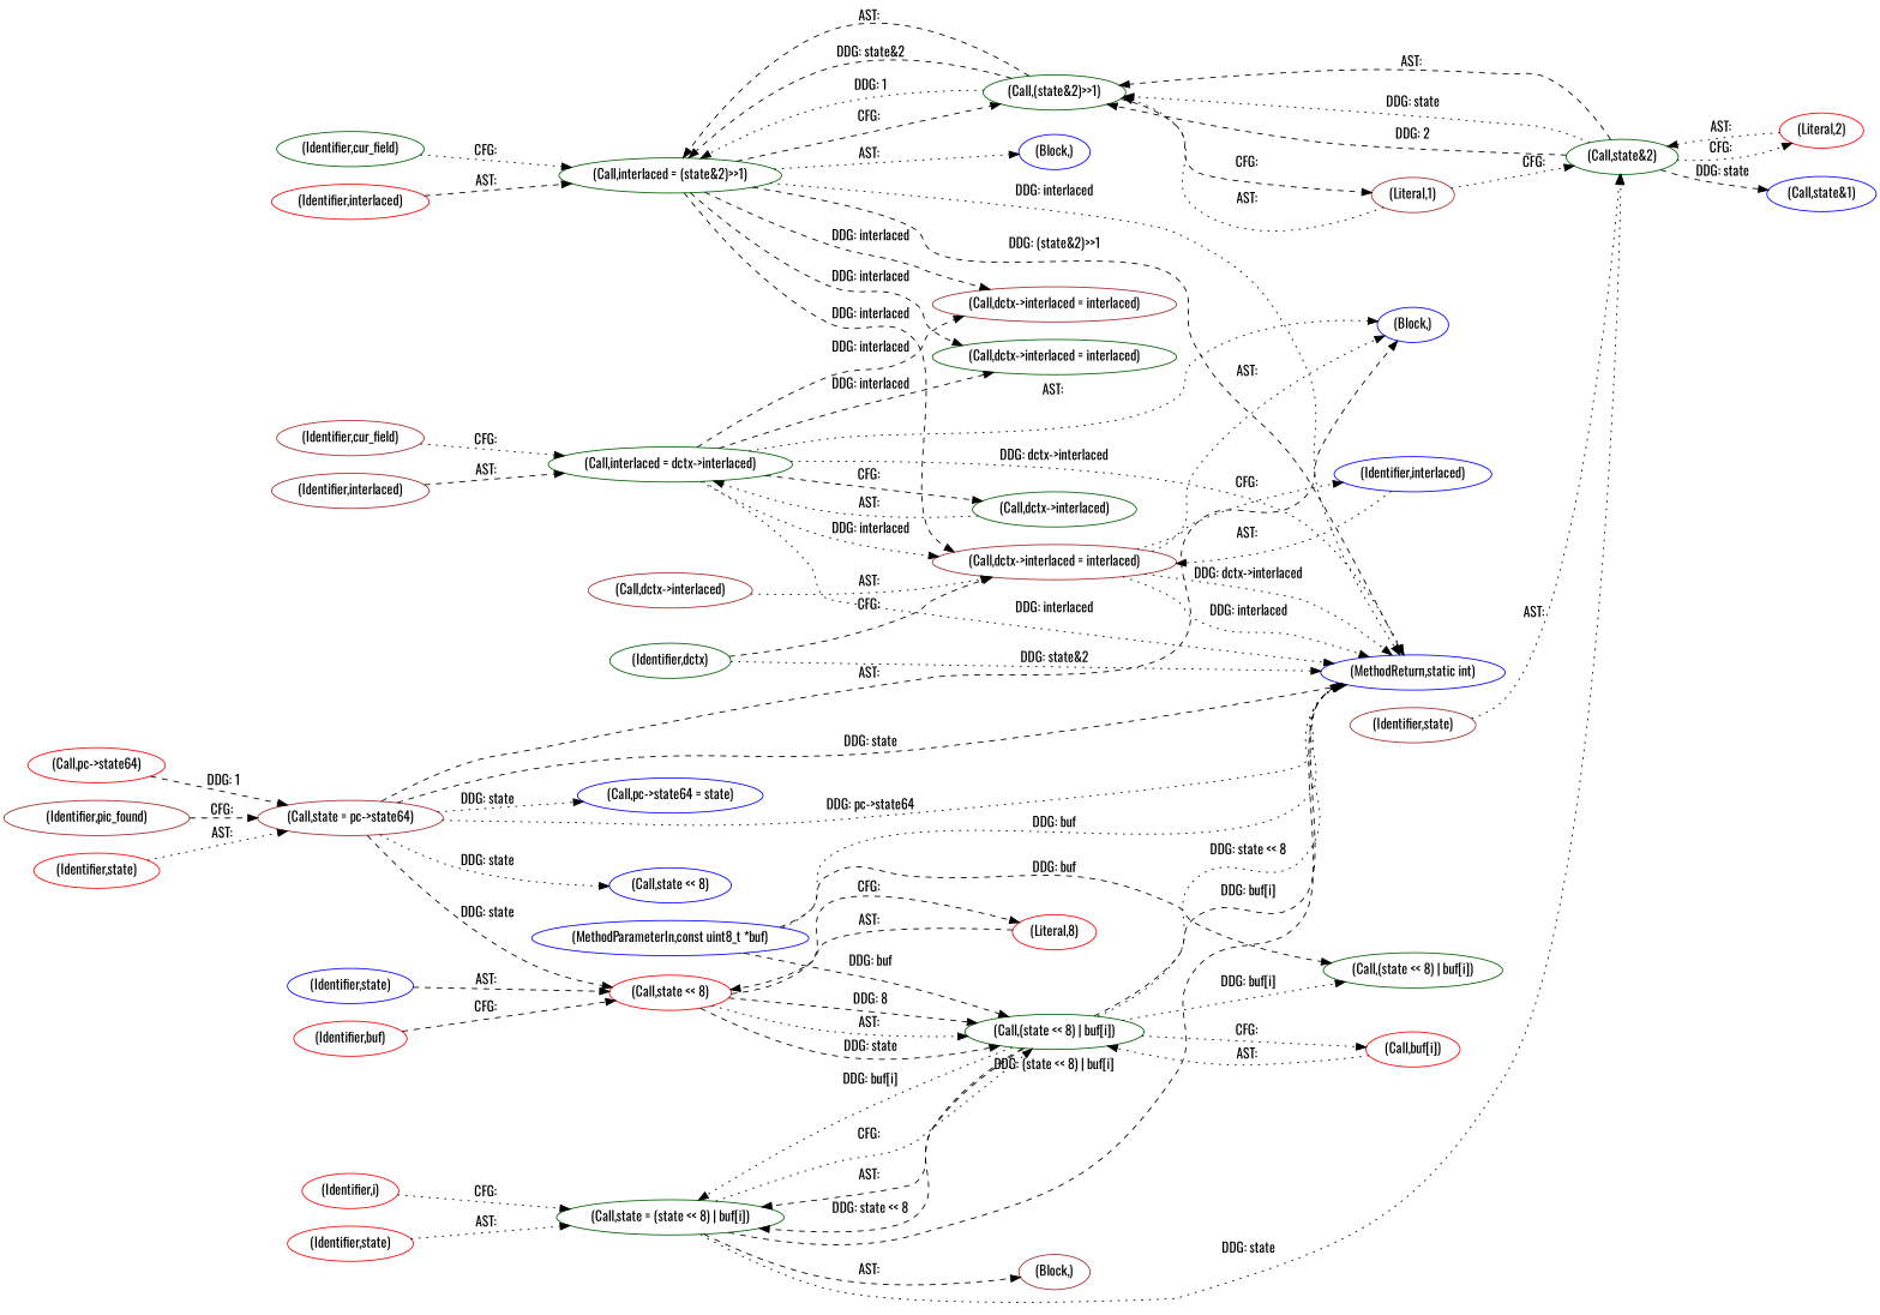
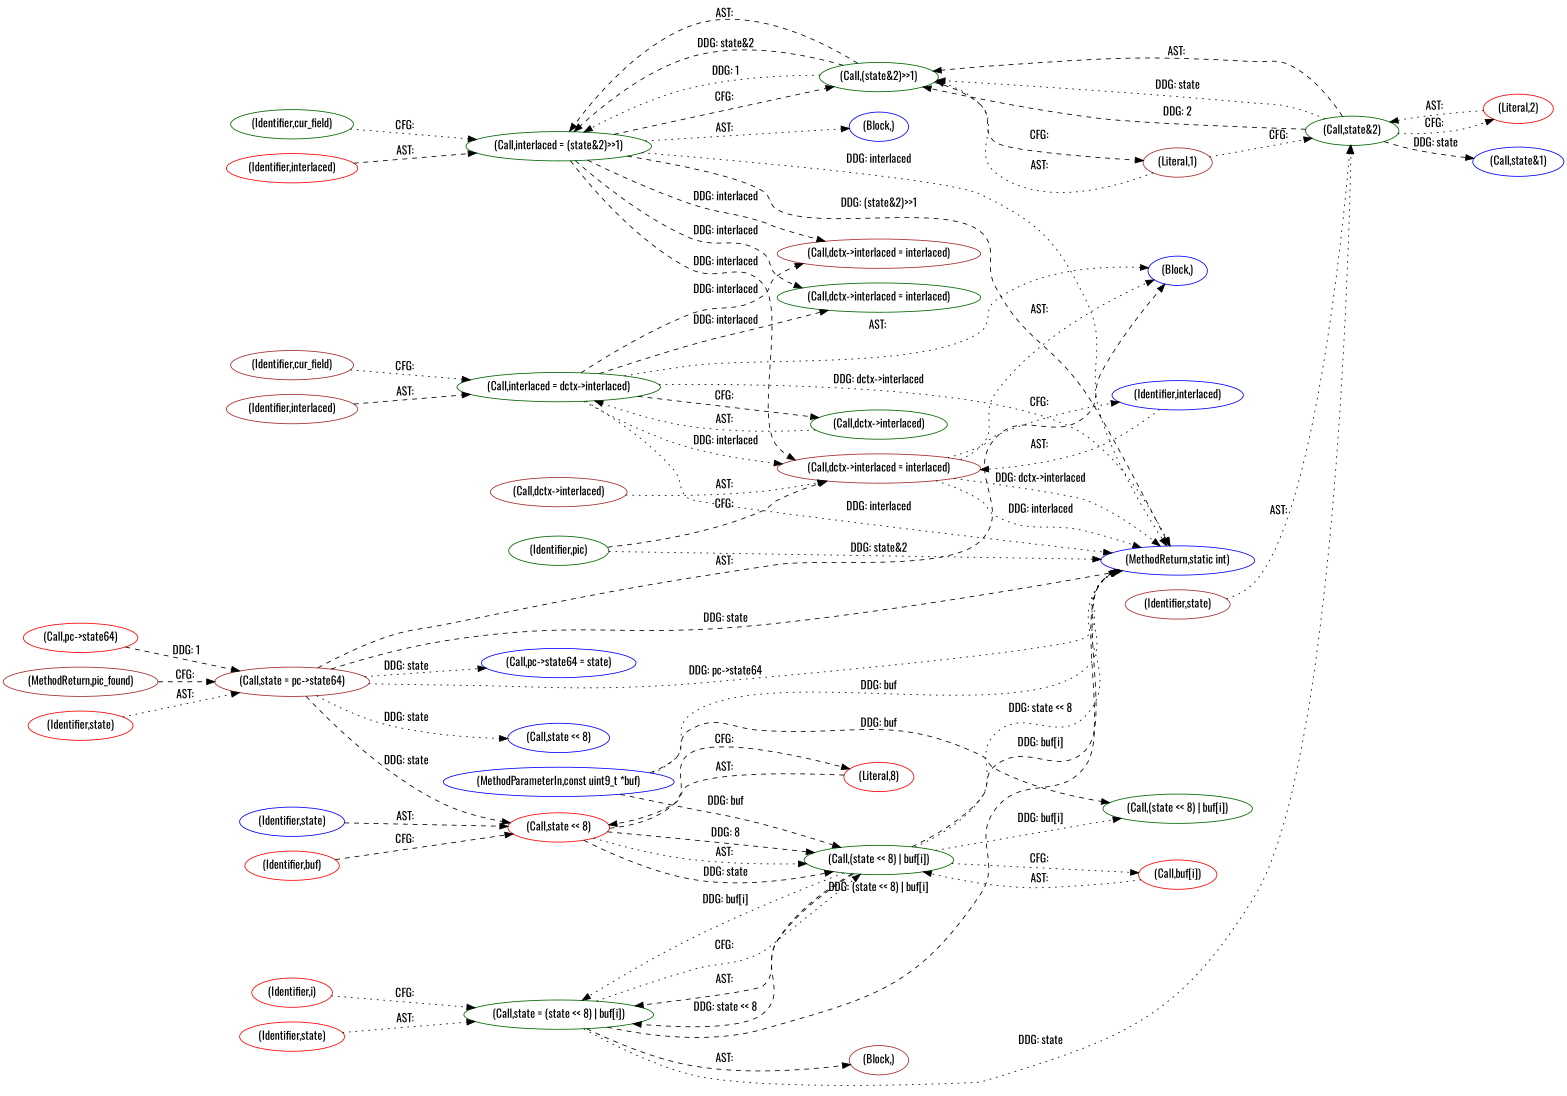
  digraph {
    fontname=Oswald
    rankdir=LR
    node [color=darkgreen fontname=Oswald]
    edge [fontname=Oswald style=dotted]
    n1 [color=brown label="(Call,dctx->interlaced = interlaced)"]
    n2 [color=blue label="(Identifier,interlaced)"]
    n3 [color=blue label="(MethodReturn,static int)"]
    n4 [color=blue label="(Block,)"]
    n5 [label="(Call,interlaced = (state&2)>>1)"]
    n6 [label="(Call,(state&2)>>1)"]
    n7 [color=blue label="(Block,)"]
    n8 [label="(Call,dctx->interlaced = interlaced)"]
    n9 [color=brown label="(Call,dctx->interlaced = interlaced)"]
    n10 [color=brown label="(Literal,1)"]
    n11 [label="(Call,state&2)"]
    n12 [color=red label="(Literal,2)"]
    n13 [color=blue label="(Call,state&1)"]
    n14 [label="(Call,state = (state << 8) | buf[i])"]
    n15 [label="(Call,(state << 8) | buf[i])"]
    n16 [color=brown label="(Block,)"]
    n17 [color=red label="(Call,buf[i])"]
    n18 [label="(Call,(state << 8) | buf[i])"]
    n19 [color=red label="(Call,state << 8)"]
    n20 [color=red label="(Literal,8)"]
    n21 [color=brown label="(Call,state = pc->state64)"]
    n22 [color=blue label="(Call,state << 8)"]
    n23 [color=blue label="(Call,pc->state64 = state)"]
    n24 [color=red label="(Call,pc->state64)"]
-   n25 [color=blue label="(MethodParameterIn,const uint8_t *buf)"]
+   n25 [color=blue label="(MethodParameterIn,const uint9_t *buf)"]
    n26 [label="(Call,interlaced = dctx->interlaced)"]
    n27 [label="(Call,dctx->interlaced)"]
    n28 [color=blue label="(Identifier,state)"]
    n29 [color=red label="(Identifier,i)"]
    n30 [color=brown label="(Call,dctx->interlaced)"]
-   n31 [label="(Identifier,dctx)"]
-   n32 [color=brown label="(Identifier,pic_found)"]
+   n31 [label="(Identifier,pic)"]
+   n32 [color=brown label="(MethodReturn,pic_found)"]
    n33 [color=brown label="(Identifier,state)"]
    n34 [color=red label="(Identifier,state)"]
    n35 [color=red label="(Identifier,buf)"]
    n36 [color=brown label="(Identifier,interlaced)"]
    n37 [label="(Identifier,cur_field)"]
    n38 [color=red label="(Identifier,state)"]
    n39 [color=brown label="(Identifier,cur_field)"]
    n40 [color=red label="(Identifier,interlaced)"]
    n1 -> n2 [label="CFG: "]
    n1 -> n3 [label="DDG: dctx->interlaced"]
    n1 -> n3 [label="DDG: interlaced"]
    n1 -> n4 [label="AST: "]
    n2 -> n1 [label="AST: "]
    n5 -> n1 [label="DDG: interlaced" style=dashed]
    n5 -> n3 [label="DDG: interlaced"]
    n5 -> n3 [label="DDG: (state&2)>>1" style=dashed]
    n5 -> n6 [label="CFG: " style=dashed]
    n5 -> n7 [label="AST: "]
    n5 -> n8 [label="DDG: interlaced" style=dashed]
    n5 -> n9 [label="DDG: interlaced" style=dashed]
    n6 -> n5 [label="AST: " style=dashed]
    n6 -> n5 [label="DDG: state&2" style=dashed]
    n6 -> n5 [label="DDG: 1"]
    n6 -> n10 [label="CFG: " style=dashed]
    n10 -> n6 [label="AST: "]
    n10 -> n11 [label="CFG: "]
    n11 -> n6 [label="AST: " style=dashed]
    n11 -> n6 [label="DDG: state"]
    n11 -> n6 [label="DDG: 2" style=dashed]
    n11 -> n12 [label="CFG: "]
    n11 -> n13 [label="DDG: state" style=dashed]
    n12 -> n11 [label="AST: "]
    n14 -> n3 [label="DDG: (state << 8) | buf[i]" style=dashed]
    n14 -> n11 [label="DDG: state"]
    n14 -> n15 [label="CFG: "]
    n14 -> n16 [label="AST: " style=dashed]
    n15 -> n3 [label="DDG: state << 8"]
    n15 -> n3 [label="DDG: buf[i]" style=dashed]
    n15 -> n14 [label="AST: " style=dashed]
    n15 -> n14 [label="DDG: state << 8" style=dashed]
    n15 -> n14 [label="DDG: buf[i]"]
    n15 -> n17 [label="CFG: "]
    n15 -> n18 [label="DDG: buf[i]"]
    n17 -> n15 [label="AST: "]
    n19 -> n15 [label="AST: "]
    n19 -> n15 [label="DDG: state" style=dashed]
    n19 -> n15 [label="DDG: 8" style=dashed]
    n19 -> n20 [label="CFG: " style=dashed]
    n20 -> n19 [label="AST: " style=dashed]
    n21 -> n3 [label="DDG: pc->state64"]
    n21 -> n3 [label="DDG: state" style=dashed]
    n21 -> n4 [label="AST: " style=dashed]
    n21 -> n19 [label="DDG: state" style=dashed]
    n21 -> n22 [label="DDG: state"]
    n21 -> n23 [label="DDG: state"]
    n24 -> n21 [label="DDG: 1" style=dashed]
    n25 -> n3 [label="DDG: buf"]
    n25 -> n15 [label="DDG: buf" style=dashed]
    n25 -> n18 [label="DDG: buf" style=dashed]
    n26 -> n1 [label="DDG: interlaced"]
    n26 -> n3 [label="DDG: interlaced"]
    n26 -> n3 [label="DDG: dctx->interlaced"]
    n26 -> n4 [label="AST: "]
    n26 -> n8 [label="DDG: interlaced" style=dashed]
    n26 -> n9 [label="DDG: interlaced" style=dashed]
    n26 -> n27 [label="CFG: " style=dashed]
    n27 -> n26 [label="AST: "]
    n28 -> n19 [label="AST: " style=dashed]
    n29 -> n14 [label="CFG: "]
    n30 -> n1 [label="AST: "]
    n31 -> n1 [label="CFG: " style=dashed]
    n31 -> n3 [label="DDG: state&2"]
    n32 -> n21 [label="CFG: " style=dashed]
    n33 -> n11 [label="AST: "]
    n34 -> n14 [label="AST: "]
    n35 -> n19 [label="CFG: " style=dashed]
    n36 -> n26 [label="AST: " style=dashed]
    n37 -> n5 [label="CFG: "]
    n38 -> n21 [label="AST: "]
    n39 -> n26 [label="CFG: "]
    n40 -> n5 [label="AST: " style=dashed]
  }
